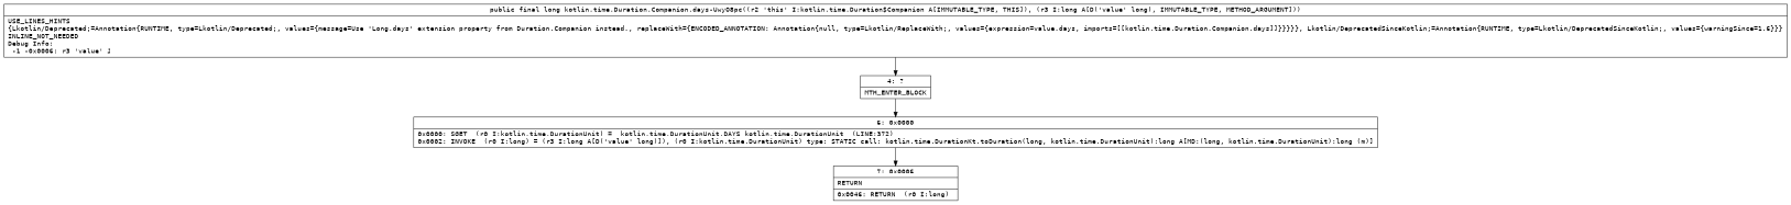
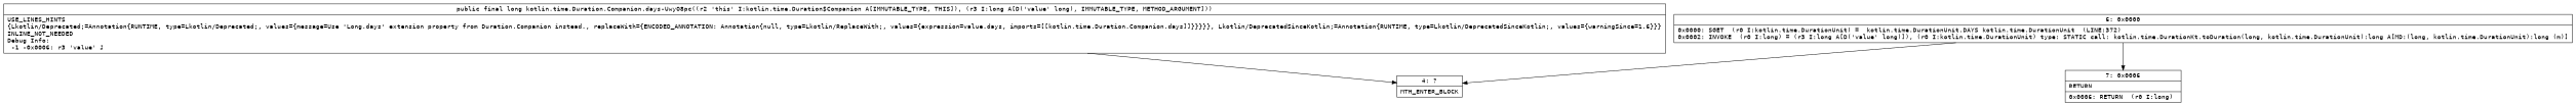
  digraph {
    fontname="DejaVu Sans Mono"
    node [fontname="DejaVu Sans Mono" shape=record]
    edge [fontname="DejaVu Sans Mono"]
    n1 [label="{4\:\ ?|MTH_ENTER_BLOCK\l}"]
    n2 [label="{6\:\ 0x0000|0x0000: SGET  (r0 I:kotlin.time.DurationUnit) =  kotlin.time.DurationUnit.DAYS kotlin.time.DurationUnit  (LINE:372)\l0x0002: INVOKE  (r0 I:long) = (r3 I:long A[D('value' long)]), (r0 I:kotlin.time.DurationUnit) type: STATIC call: kotlin.time.DurationKt.toDuration(long, kotlin.time.DurationUnit):long A[MD:(long, kotlin.time.DurationUnit):long (m)]\l}"]
-   n3 [label="{7\:\ 0x0006|RETURN\l|0x0046: RETURN  (r0 I:long) \l}"]
+   n3 [label="{7\:\ 0x0006|RETURN\l|0x0006: RETURN  (r0 I:long) \l}"]
    n4 [label="{public final long kotlin.time.Duration.Companion.days\-UwyO8pc((r2 'this' I:kotlin.time.Duration$Companion A[IMMUTABLE_TYPE, THIS]), (r3 I:long A[D('value' long), IMMUTABLE_TYPE, METHOD_ARGUMENT]))  | USE_LINES_HINTS\l\{Lkotlin\/Deprecated;=Annotation\{RUNTIME, type=Lkotlin\/Deprecated;, values=\{message=Use 'Long.days' extension property from Duration.Companion instead., replaceWith=\{ENCODED_ANNOTATION: Annotation\{null, type=Lkotlin\/ReplaceWith;, values=\{expression=value.days, imports=[[kotlin.time.Duration.Companion.days]]\}\}\}\}\}, Lkotlin\/DeprecatedSinceKotlin;=Annotation\{RUNTIME, type=Lkotlin\/DeprecatedSinceKotlin;, values=\{warningSince=1.6\}\}\}\lINLINE_NOT_NEEDED\lDebug Info:\l  \-1 \-0x0006: r3 'value' J\l}"]
-   n1 -> n2
+   n2 -> n1
    n2 -> n3
    n4 -> n1
  }
